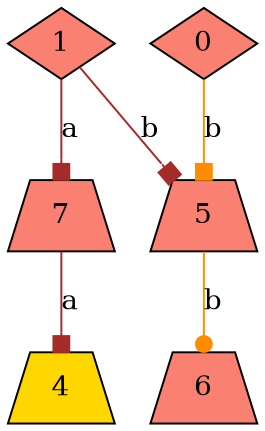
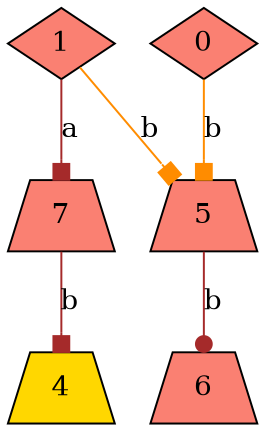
  strict digraph {
    node [fillcolor=salmon shape=trapezium style=filled]
    edge [arrowhead=box color=brown]
    1 [shape=diamond]
    n2 [label=7]
    5
    4 [fillcolor=gold]
    6
    0 [shape=diamond]
    1 -> n2 [label=a]
-   1 -> 5 [label=b]
-   n2 -> 4 [label=a]
-   5 -> 6 [arrowhead=dot color=darkorange label=b]
+   1 -> 5 [color=darkorange label=b]
+   n2 -> 4 [label=b]
+   5 -> 6 [arrowhead=dot label=b]
    0 -> 5 [color=darkorange label=b]
  }
